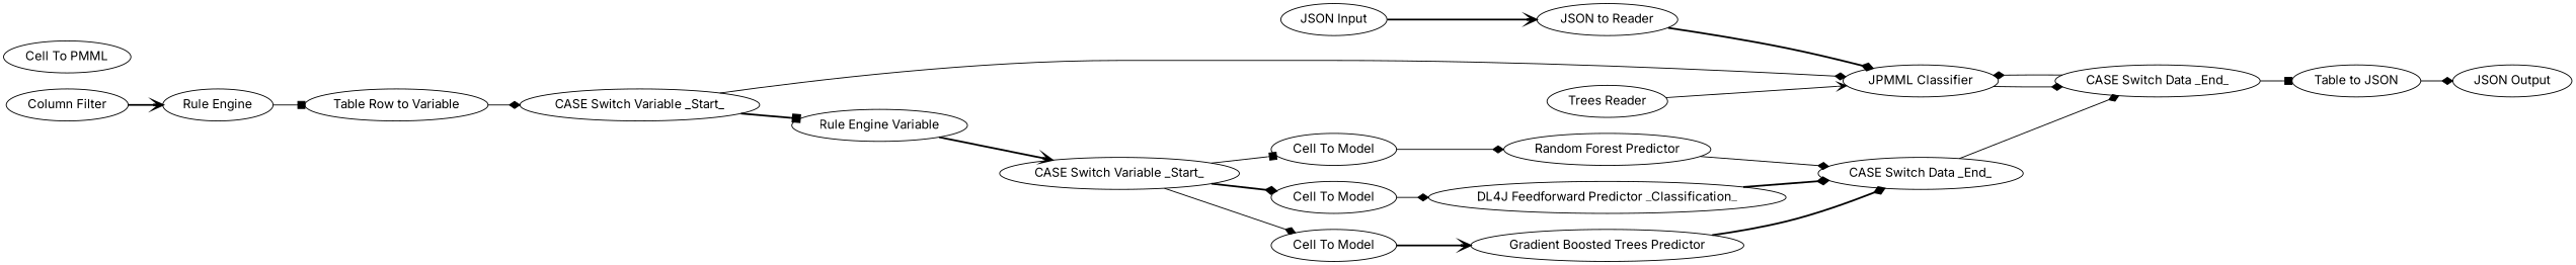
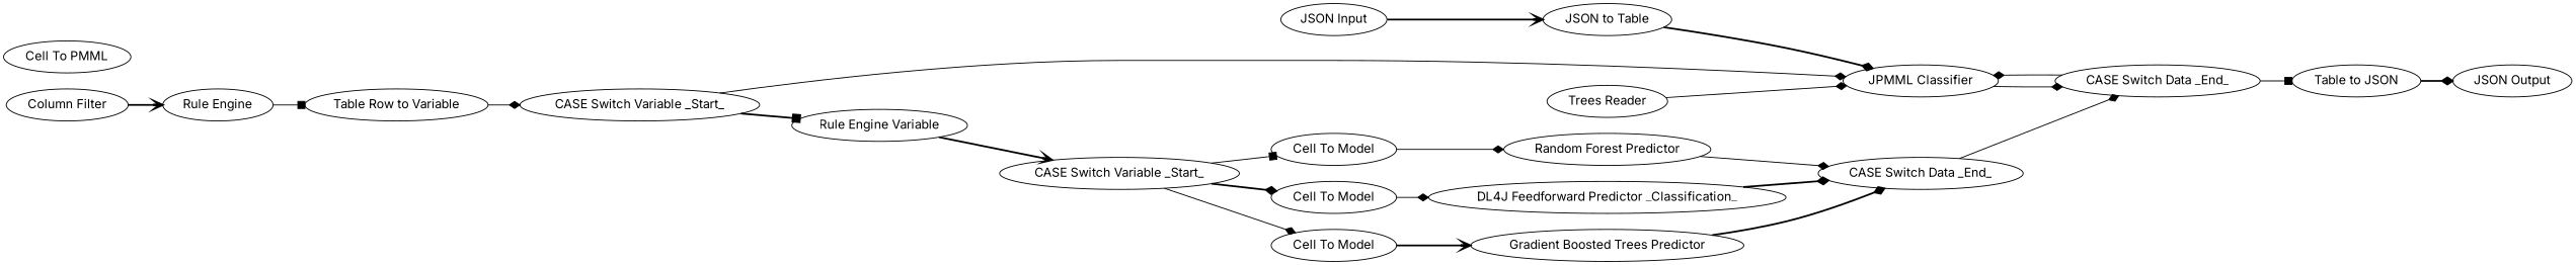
  digraph {
    fontname=Inter
    rankdir=LR
    node [fontname=Inter]
    edge [arrowhead=diamond fontname=Inter style=solid]
    n1 [label="JSON Input"]
-   n2 [label="JSON to Reader"]
+   n2 [label="JSON to Table"]
    n3 [label="JPMML Classifier"]
    n4 [label="JSON Output"]
    n5 [label="Table to JSON"]
    n6 [label="CASE Switch Data _End_"]
    n7 [label="Trees Reader"]
    n8 [label="Rule Engine"]
    n9 [label="Table Row to Variable"]
    n10 [label="CASE Switch Variable _Start_"]
    n11 [label="Rule Engine Variable"]
    n12 [label="Column Filter"]
    n13 [label="CASE Switch Data _End_"]
    n14 [label="Cell To Model"]
    n15 [label="Random Forest Predictor"]
    n16 [label="CASE Switch Variable _Start_"]
    n17 [label="Cell To Model"]
    n18 [label="Cell To Model"]
    n19 [label="DL4J Feedforward Predictor _Classification_"]
    n20 [label="Gradient Boosted Trees Predictor"]
    n21 [label="Cell To PMML"]
    n1 -> n2 [arrowhead=vee style=bold]
    n2 -> n3 [style=bold]
    n3 -> n6
-   n5 -> n4
+   n5 -> n4 [style=bold]
    n6 -> n3
    n6 -> n5 [arrowhead=box]
-   n7 -> n3 [arrowhead=vee]
+   n7 -> n3
    n8 -> n9 [arrowhead=box]
    n9 -> n10
    n10 -> n3
    n10 -> n11 [arrowhead=box style=bold]
    n11 -> n16 [arrowhead=vee style=bold]
    n12 -> n8 [arrowhead=vee style=bold]
    n13 -> n6
    n14 -> n15
    n15 -> n13
    n16 -> n14 [arrowhead=box]
    n16 -> n17 [style=bold]
    n16 -> n18
    n17 -> n19
    n18 -> n20 [arrowhead=vee style=bold]
    n19 -> n13 [style=bold]
    n20 -> n13 [style=bold]
  }
